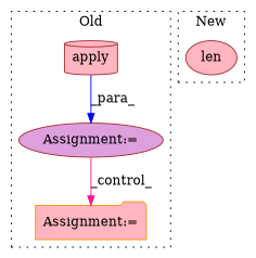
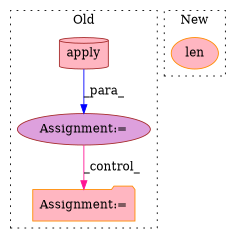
  digraph {
    node [a=32 l=1 shape=ellipse style=filled fillcolor=lightpink color=brown]
    n1 [l="6,1" label=apply s="7365,7381" shape=cylinder]
    n2 [a=7 label="Assignment:=" s=7436 fillcolor=plum]
    n3 [a=7 label="Assignment:=" s=7551 shape=folder color=darkorange]
-   n4 [l="4,1" label=len s="4616,4626"]
+   n4 [l="4,1" label=len s="4616,4626" color=darkorange]
    subgraph cluster_1 {
      label=Old
      style=dotted
      n1
      n2
      n3
    }
    subgraph cluster_2 {
      label=New
      style=dotted
      n4
    }
    n1 -> n2 [label=_para_ color=blue]
    n2 -> n3 [label=_control_ color=deeppink]
  }
